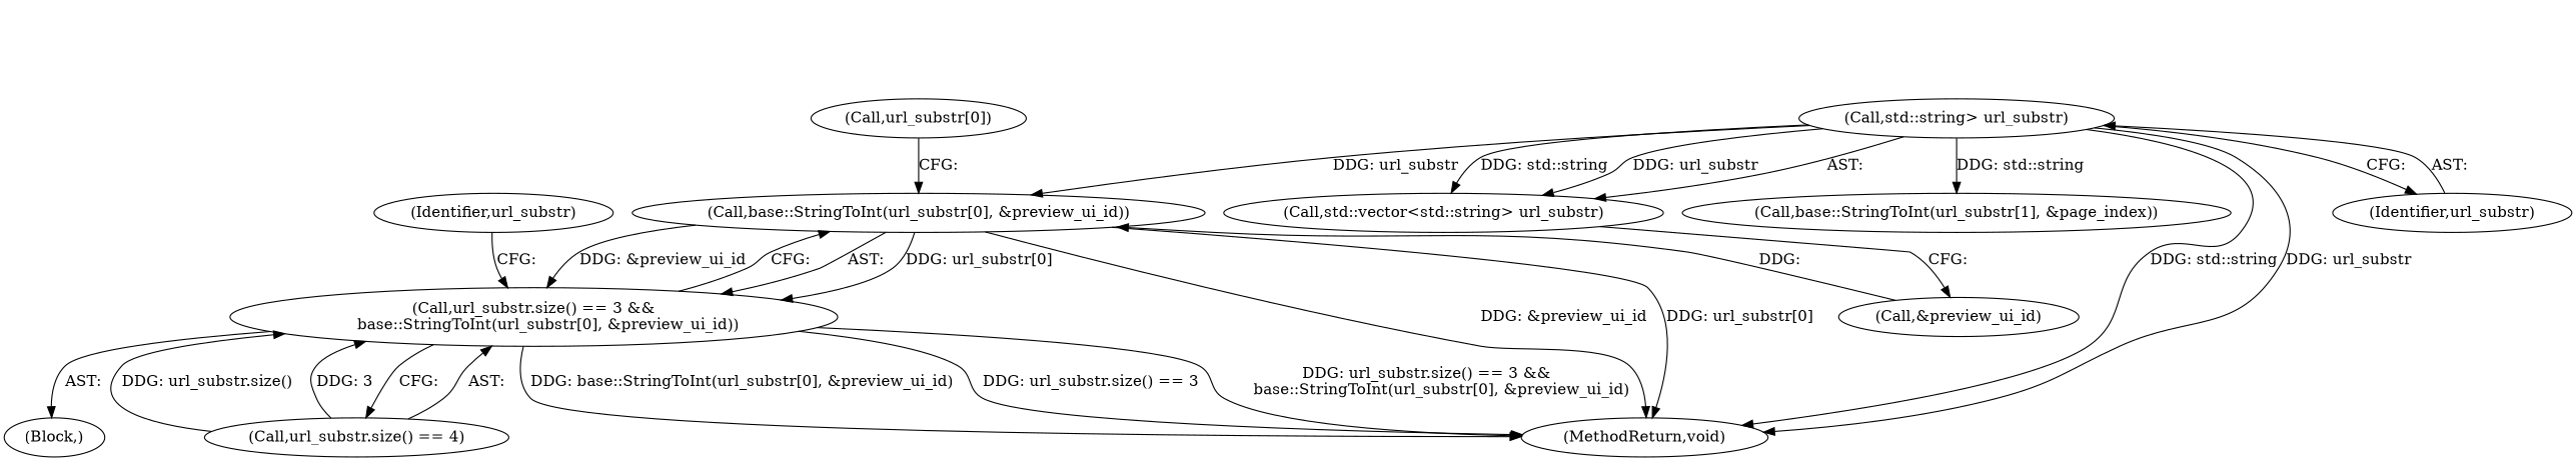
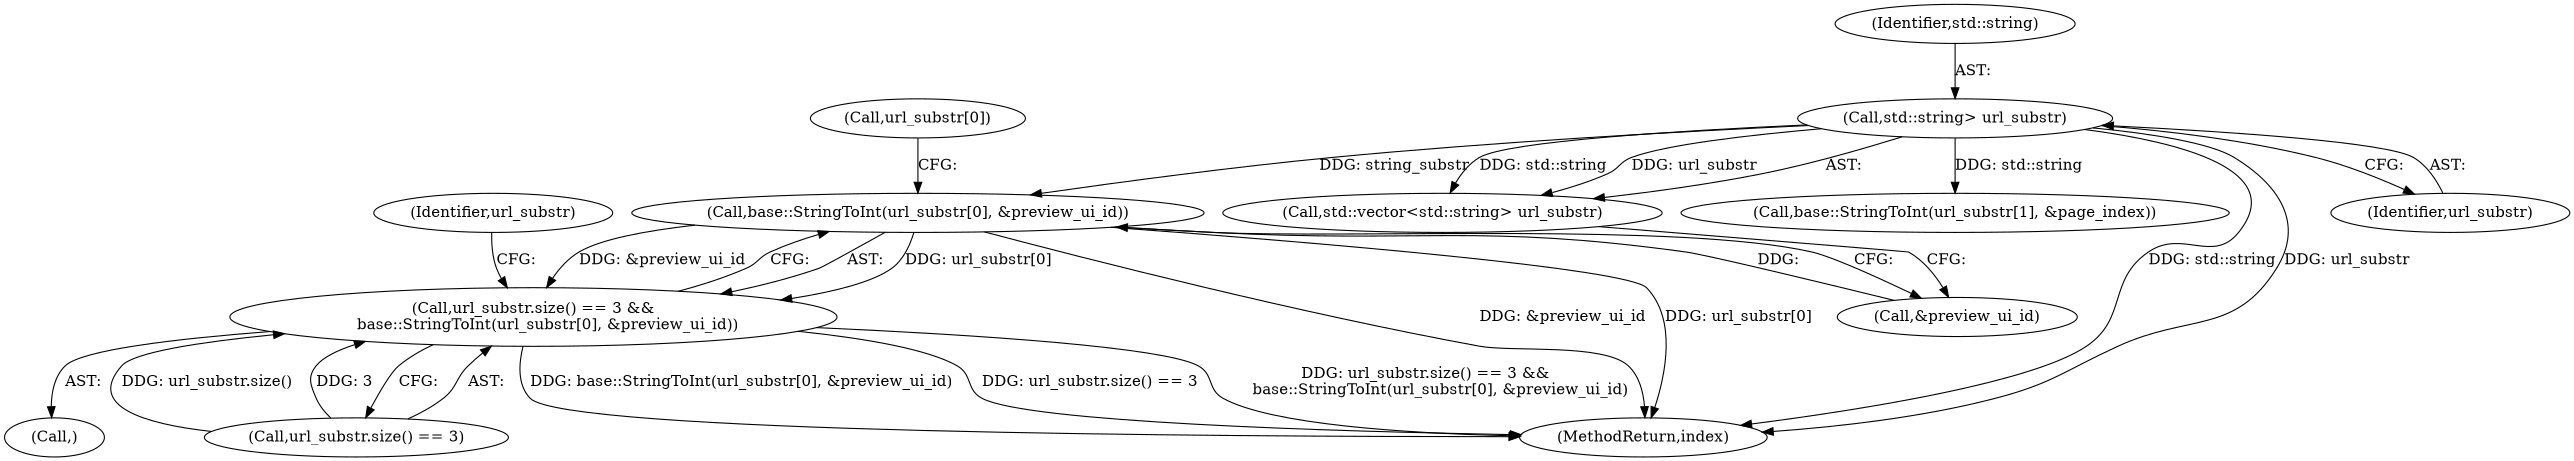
  digraph {
    n1 [label="(Call,base::StringToInt(url_substr[0], &preview_ui_id))"]
    n2 [label="(Call,url_substr.size() == 3 &&\n      base::StringToInt(url_substr[0], &preview_ui_id))"]
    n3 [label="(Call,&preview_ui_id)"]
-   n4 [label="(MethodReturn,void)"]
-   n5 [label="(Block,)"]
-   n6 [label="(Call,url_substr.size() == 4)"]
+   n4 [label="(MethodReturn,index)"]
+   n5 [label="(Call,)"]
+   n6 [label="(Call,url_substr.size() == 3)"]
    n7 [label="(Call,std::string> url_substr)"]
    n8 [label="(Call,base::StringToInt(url_substr[1], &page_index))"]
    n9 [label="(Call,std::vector<std::string> url_substr)"]
    n10 [label="(Identifier,url_substr)"]
    n11 [label="(Call,url_substr[0])"]
    n12 [label="(Identifier,url_substr)"]
+   n13 [label="(Identifier,std::string)"]
    n1 -> n2 [label="AST: "]
    n1 -> n2 [label="DDG: url_substr[0]"]
    n1 -> n2 [label="DDG: &preview_ui_id"]
+   n1 -> n3 [label="CFG: "]
    n1 -> n4 [label="DDG: &preview_ui_id"]
    n1 -> n4 [label="DDG: url_substr[0]"]
    n2 -> n1 [label="CFG: "]
    n2 -> n4 [label="DDG: url_substr.size() == 3"]
    n2 -> n4 [label="DDG: url_substr.size() == 3 &&\n      base::StringToInt(url_substr[0], &preview_ui_id)"]
    n2 -> n4 [label="DDG: base::StringToInt(url_substr[0], &preview_ui_id)"]
    n2 -> n5 [label="AST: "]
    n2 -> n6 [label="CFG: "]
    n3 -> n1 [label="DDG: "]
    n6 -> n2 [label="AST: "]
    n6 -> n2 [label="DDG: url_substr.size()"]
    n6 -> n2 [label="DDG: 3"]
-   n7 -> n1 [label="DDG: url_substr"]
+   n7 -> n1 [label="DDG: string_substr"]
    n7 -> n4 [label="DDG: std::string"]
    n7 -> n4 [label="DDG: url_substr"]
    n7 -> n8 [label="DDG: std::string"]
    n7 -> n9 [label="AST: "]
    n7 -> n9 [label="DDG: std::string"]
    n7 -> n9 [label="DDG: url_substr"]
    n7 -> n10 [label="CFG: "]
    n9 -> n3 [label="CFG: "]
    n10 -> n7 [label="AST: "]
    n11 -> n1 [label="CFG: "]
    n12 -> n2 [label="CFG: "]
+   n13 -> n7 [label="AST: "]
  }
